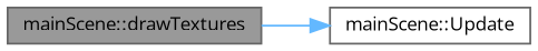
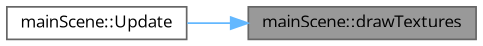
  digraph {
    rankdir=RL
    fontname="Open Sans"
    node [fontname="Open Sans" fontsize=10 shape=box style=filled]
    n1 [color=gray40 fillcolor=grey60 fontcolor=black height=0.2 label="mainScene::drawTextures" width=0.4]
    n2 [color=grey40 fillcolor=white height=0.2 label="mainScene::Update" width=0.4]
-   n2 -> n1 [color=steelblue1 dir=back fontname="Open Sans" fontsize=10 labelfontname=Helvetica labelfontsize=10 style=solid]
+   n1 -> n2 [color=steelblue1 dir=back fontname="Open Sans" fontsize=10 labelfontname=Helvetica labelfontsize=10 style=solid]
  }
